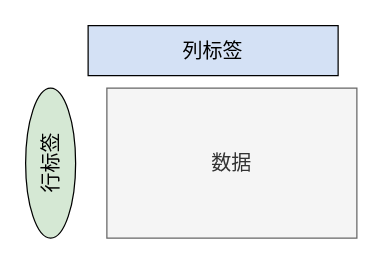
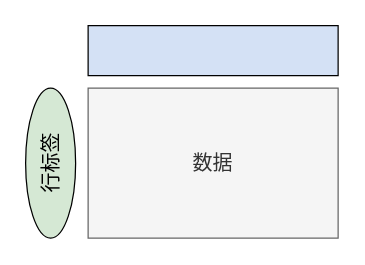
  <mxCell id="0" />
  <mxCell id="1" parent="0" />
- <mxCell id="2" value="&lt;span style=&quot;font-size: 16px;&quot;&gt;&lt;font style=&quot;font-size: 16px;&quot;&gt;数据&lt;/font&gt;&lt;/span&gt;" style="rounded=0;whiteSpace=wrap;html=1;fillColor=#f5f5f5;fontColor=#333333;strokeColor=#666666;fontFamily=SimSun;fontSize=16;" vertex="1" parent="1"><mxGeometry x="85" y="70" width="200" height="120" as="geometry" /></mxCell>
+ <mxCell id="2" value="&lt;span style=&quot;font-size: 16px;&quot;&gt;&lt;font style=&quot;font-size: 16px;&quot;&gt;数据&lt;/font&gt;&lt;/span&gt;" style="rounded=0;whiteSpace=wrap;html=1;fillColor=#f5f5f5;fontColor=#333333;strokeColor=#666666;fontFamily=SimSun;fontSize=16;" vertex="1" parent="1"><mxGeometry x="70" y="70" width="200" height="120" as="geometry" /></mxCell>
  <mxCell id="3" value="行标签" style="ellipse;whiteSpace=wrap;html=1;fillColor=#D5E8D4;fontFamily=SimSun;fontSize=16;horizontal=0;" vertex="1" parent="1"><mxGeometry x="20" y="70" width="40" height="120" as="geometry" /></mxCell>
  <mxCell id="4" value="" style="rounded=0;whiteSpace=wrap;html=1;fillColor=#D4E1F5;" vertex="1" parent="1"><mxGeometry x="70" y="20" width="200" height="40" as="geometry" /></mxCell>
- <mxCell id="5" value="列标签" style="text;html=1;strokeColor=none;fillColor=none;align=center;verticalAlign=middle;whiteSpace=wrap;rounded=0;fontFamily=SimSun;fontSize=16;" vertex="1" parent="1"><mxGeometry x="130" y="25" width="80" height="30" as="geometry" /></mxCell>
